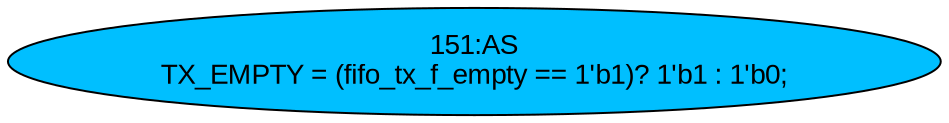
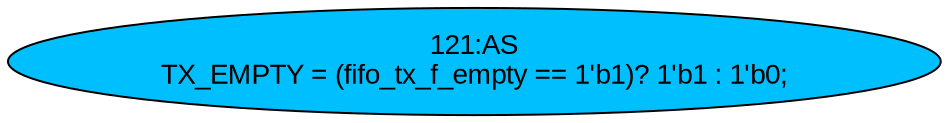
  strict digraph {
    fontname="Liberation Sans"
-   n1 [ast="<pyverilog.vparser.ast.Assign object at 0x7f093246f350>" def_var="['TX_EMPTY']" fillcolor=deepskyblue label="151:AS\nTX_EMPTY = (fifo_tx_f_empty == 1'b1)? 1'b1 : 1'b0;" statements="[]" style=filled typ=Assign use_var="['fifo_tx_f_empty']" fontname="Liberation Sans"]
+   n1 [ast="<pyverilog.vparser.ast.Assign object at 0x7f093246f350>" def_var="['TX_EMPTY']" fillcolor=deepskyblue label="121:AS\nTX_EMPTY = (fifo_tx_f_empty == 1'b1)? 1'b1 : 1'b0;" statements="[]" style=filled typ=Assign use_var="['fifo_tx_f_empty']" fontname="Liberation Sans"]
  }
